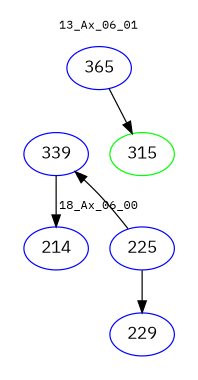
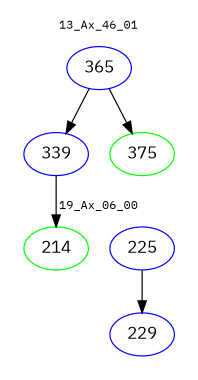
  digraph {
    fontname="IBM Plex Mono"
    node [color=blue fontname="IBM Plex Mono"]
    edge [color=black fontname="IBM Plex Mono"]
    n1 [label=225]
-   n2 [label=214]
+   n2 [color=green label=214]
    n3 [label=229]
    n4 [label=365]
    n5 [label=339]
-   n6 [color=green label=315]
+   n6 [color=green label=375]
    subgraph cluster_1 {
      color=white
      fontsize=10
-     label="18_Ax_06_00"
+     label="19_Ax_06_00"
      n1
      n2
      n3
    }
    subgraph cluster_2 {
      color=white
      fontsize=10
-     label="13_Ax_06_01"
+     label="13_Ax_46_01"
      n4
      n5
      n6
    }
    n1 -> n3
-   n1 -> n5
+   n4 -> n5
    n4 -> n6
    n5 -> n2
  }
